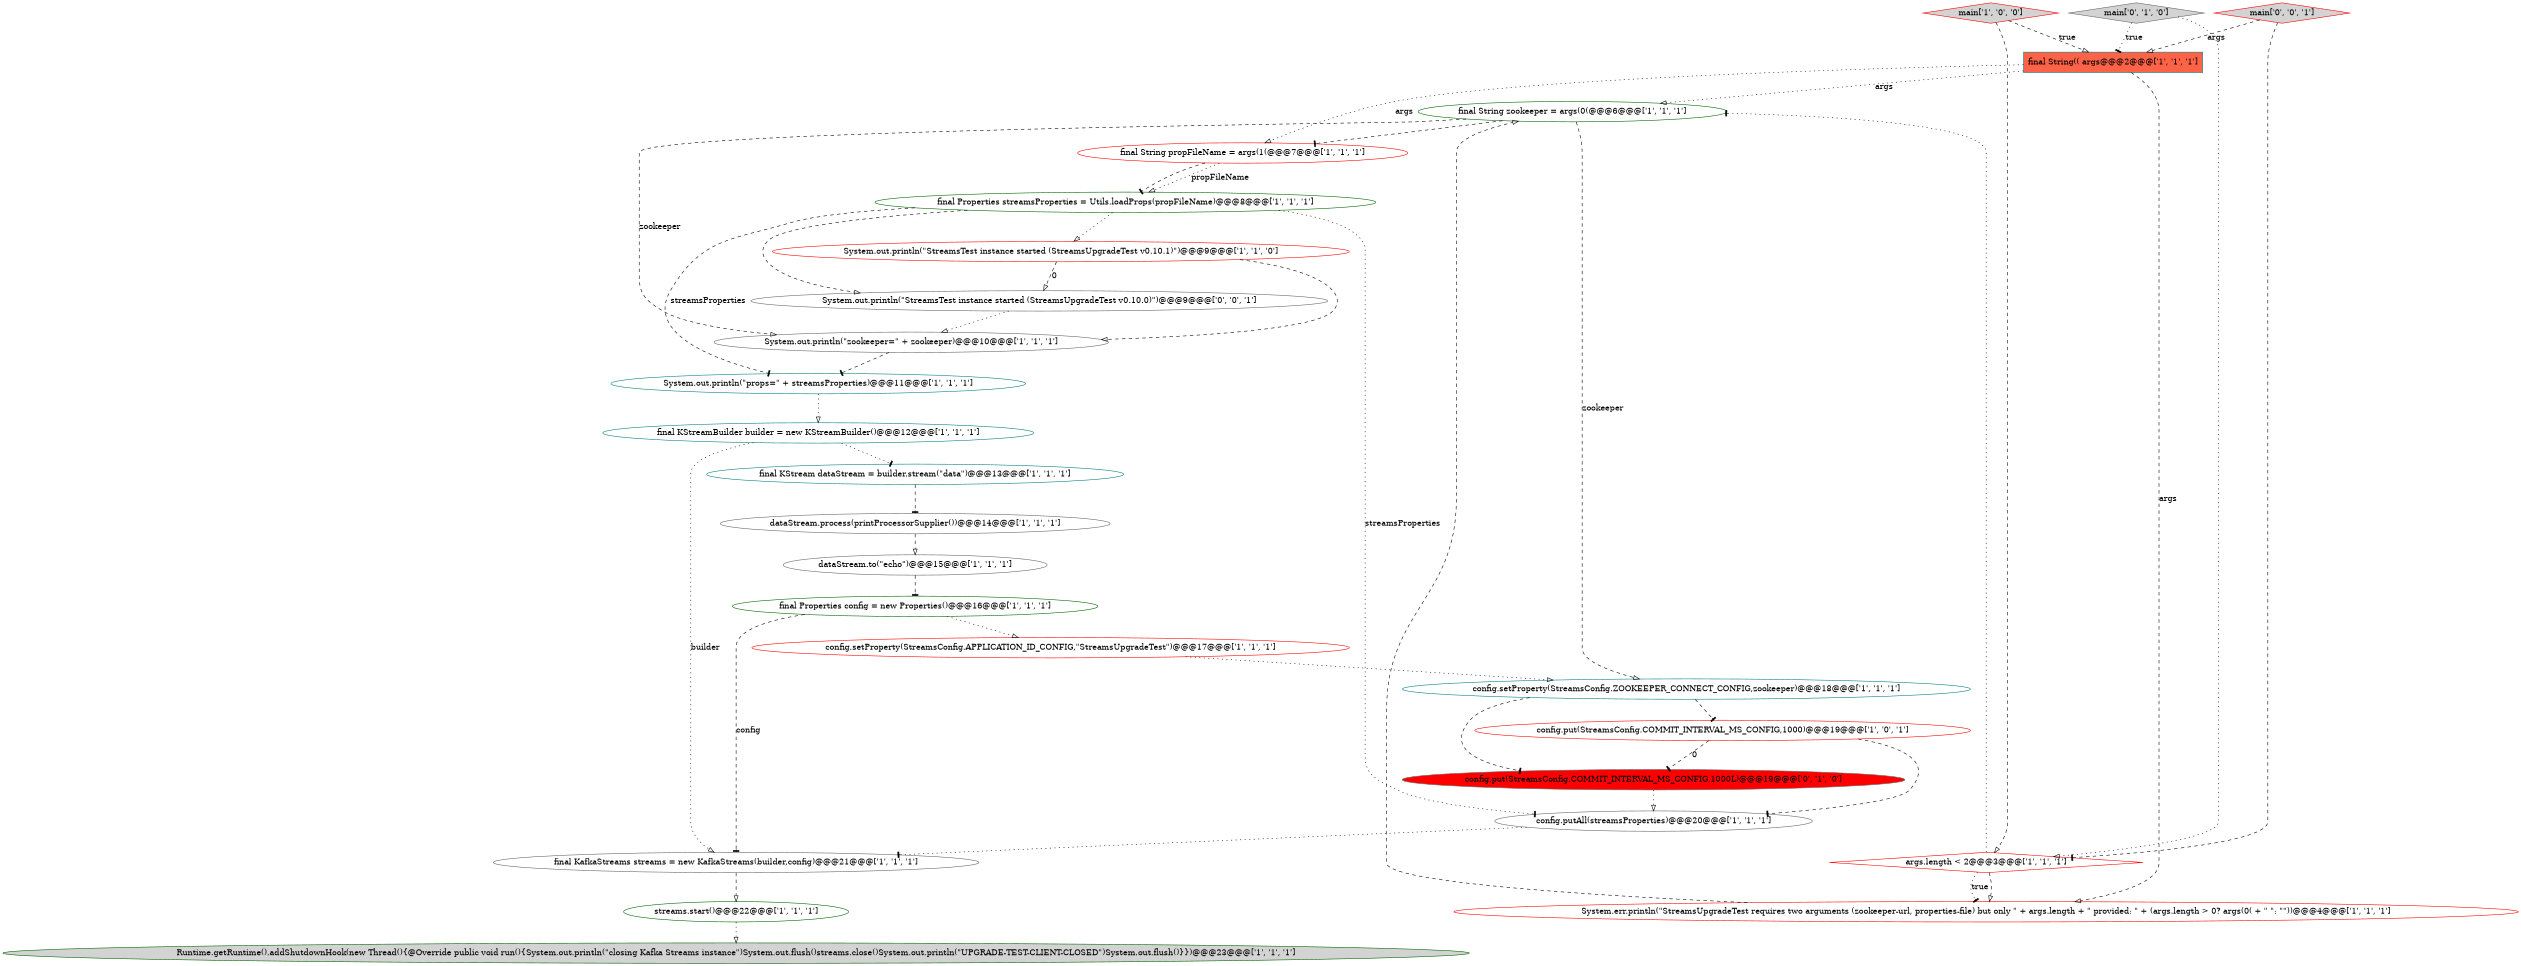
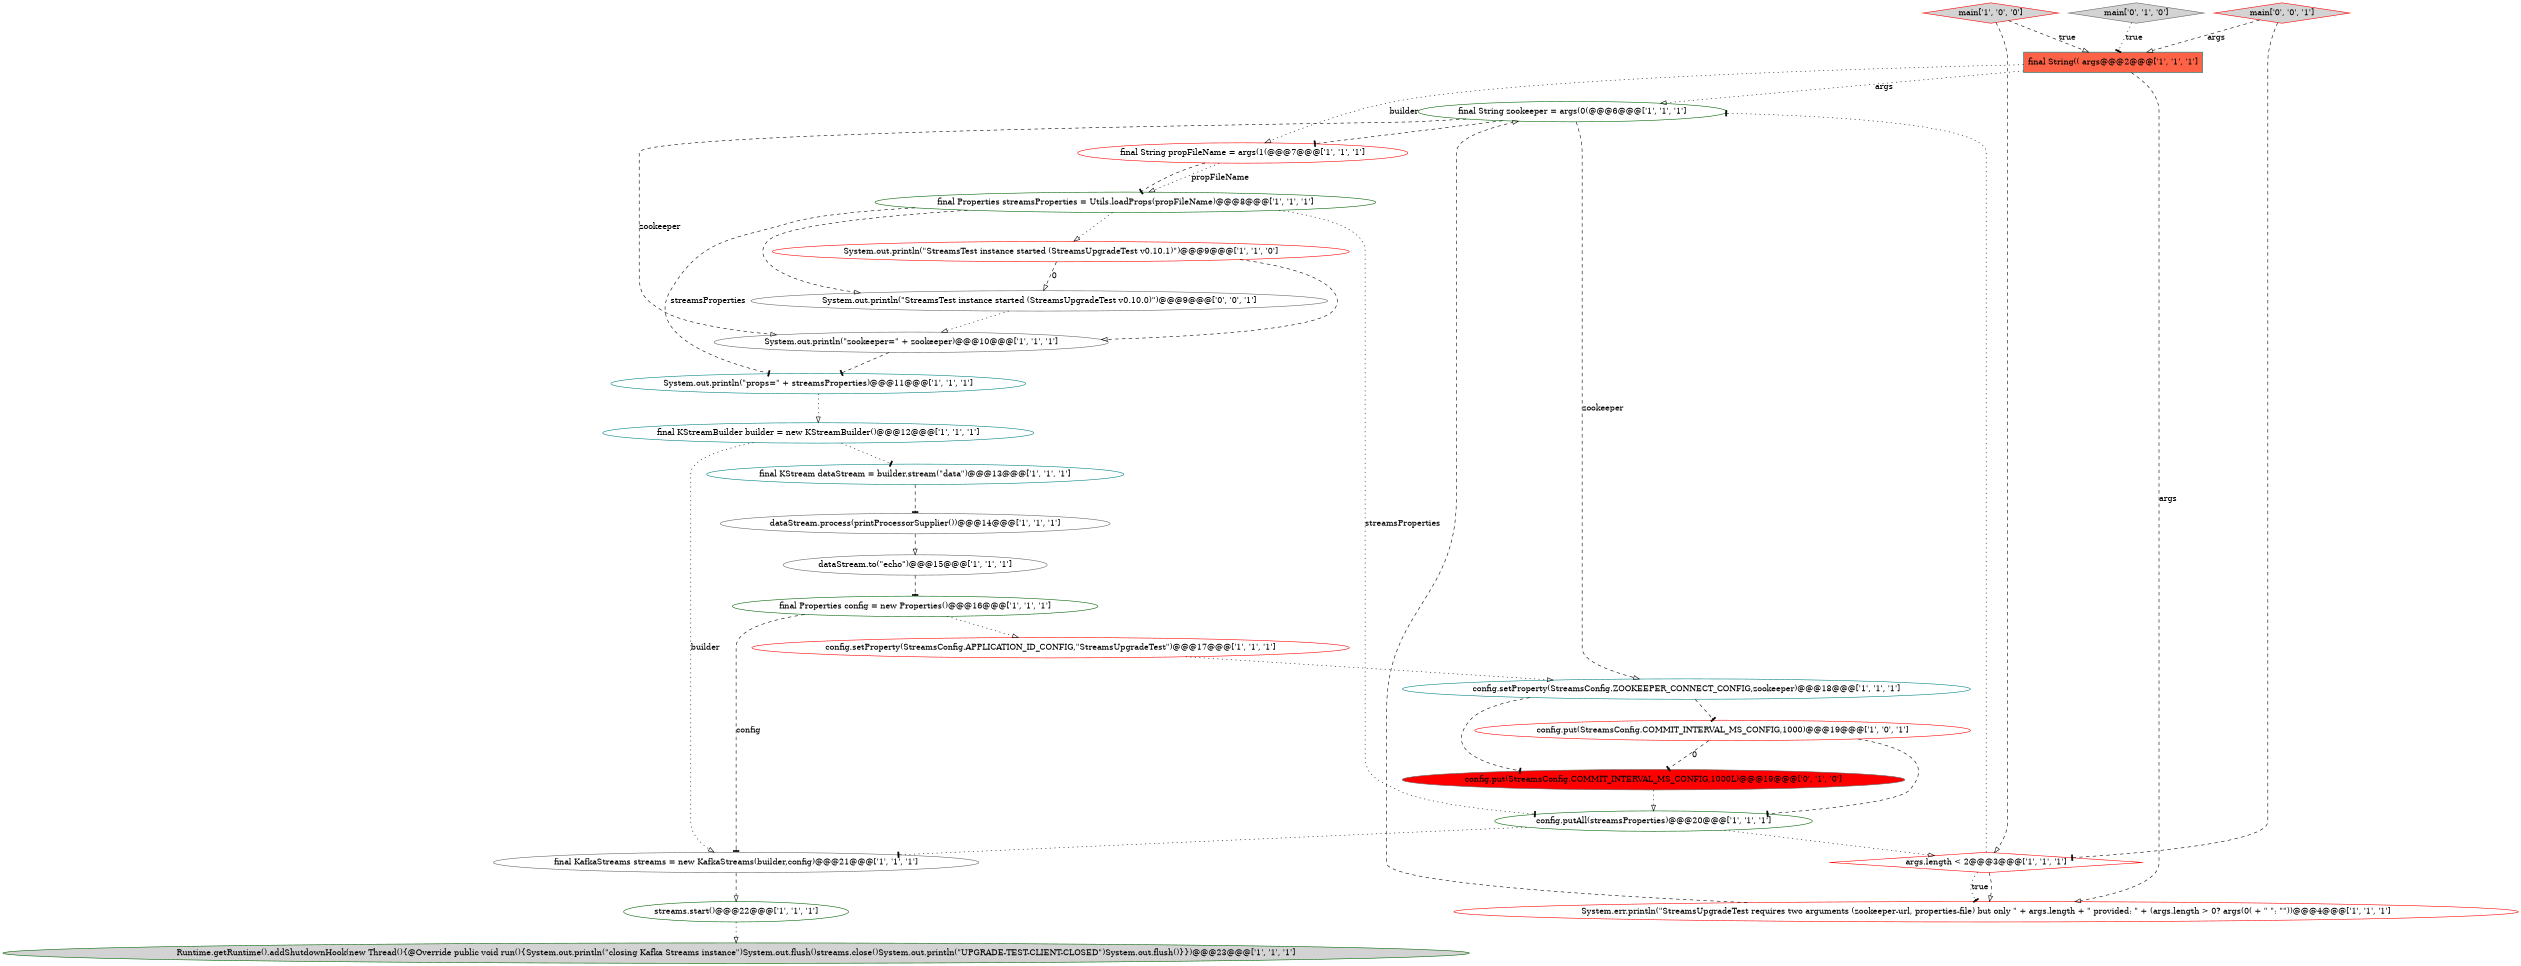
  digraph {
    node [color=red fillcolor=white shape=ellipse style=filled]
    edge [arrowhead=onormal style=dashed]
    n1 [color=darkgreen label="final String zookeeper = args(0(@@@6@@@['1', '1', '1']"]
    n2 [color=teal label="config.setProperty(StreamsConfig.ZOOKEEPER_CONNECT_CONFIG,zookeeper)@@@18@@@['1', '1', '1']"]
    n3 [label="final String propFileName = args(1(@@@7@@@['1', '1', '1']"]
    n4 [color=gray40 label="System.out.println(\"zookeeper=\" + zookeeper)@@@10@@@['1', '1', '1']"]
    n5 [label="config.put(StreamsConfig.COMMIT_INTERVAL_MS_CONFIG,1000)@@@19@@@['1', '0', '1']"]
    n6 [color=gray40 fillcolor=red label="config.put(StreamsConfig.COMMIT_INTERVAL_MS_CONFIG,1000L)@@@19@@@['0', '1', '0']"]
    n7 [color=darkgreen label="final Properties streamsProperties = Utils.loadProps(propFileName)@@@8@@@['1', '1', '1']"]
    n8 [color=teal label="System.out.println(\"props=\" + streamsProperties)@@@11@@@['1', '1', '1']"]
    n9 [color=teal label="final KStreamBuilder builder = new KStreamBuilder()@@@12@@@['1', '1', '1']"]
    n10 [color=teal label="final KStream dataStream = builder.stream(\"data\")@@@13@@@['1', '1', '1']"]
    n11 [color=gray40 label="final KafkaStreams streams = new KafkaStreams(builder,config)@@@21@@@['1', '1', '1']"]
    n12 [color=gray40 label="dataStream.process(printProcessorSupplier())@@@14@@@['1', '1', '1']"]
    n13 [color=gray40 label="dataStream.to(\"echo\")@@@15@@@['1', '1', '1']"]
    n14 [label="config.setProperty(StreamsConfig.APPLICATION_ID_CONFIG,\"StreamsUpgradeTest\")@@@17@@@['1', '1', '1']"]
    n15 [color=darkgreen label="final Properties config = new Properties()@@@16@@@['1', '1', '1']"]
    n16 [label="args.length < 2@@@3@@@['1', '1', '1']" shape=diamond]
    n17 [label="System.err.println(\"StreamsUpgradeTest requires two arguments (zookeeper-url, properties-file) but only \" + args.length + \" provided: \" + (args.length > 0? args(0( + \" \": \"\"))@@@4@@@['1', '1', '1']"]
-   n18 [color=gray40 label="config.putAll(streamsProperties)@@@20@@@['1', '1', '1']"]
+   n18 [color=darkgreen label="config.putAll(streamsProperties)@@@20@@@['1', '1', '1']"]
    n19 [label="System.out.println(\"StreamsTest instance started (StreamsUpgradeTest v0.10.1)\")@@@9@@@['1', '1', '0']"]
    n20 [color=gray40 label="System.out.println(\"StreamsTest instance started (StreamsUpgradeTest v0.10.0)\")@@@9@@@['0', '0', '1']"]
    n21 [fillcolor=lightgray label="main['1', '0', '0']" shape=diamond]
    n22 [color=teal fillcolor=tomato label="final String(( args@@@2@@@['1', '1', '1']" shape=box]
    n23 [color=darkgreen label="streams.start()@@@22@@@['1', '1', '1']"]
    n24 [color=darkgreen fillcolor=lightgray label="Runtime.getRuntime().addShutdownHook(new Thread(){@Override public void run(){System.out.println(\"closing Kafka Streams instance\")System.out.flush()streams.close()System.out.println(\"UPGRADE-TEST-CLIENT-CLOSED\")System.out.flush()}})@@@23@@@['1', '1', '1']"]
    n25 [color=gray40 fillcolor=lightgray label="main['0', '1', '0']" shape=diamond]
    n26 [fillcolor=lightgray label="main['0', '0', '1']" shape=diamond]
    n1 -> n2 [label=zookeeper]
    n1 -> n3 [arrowhead=tee]
    n1 -> n4 [label=zookeeper]
    n2 -> n5 [arrowhead=tee]
    n2 -> n6 [arrowhead=tee]
    n3 -> n7 [label=propFileName style=dotted]
    n3 -> n7 [arrowhead=tee]
    n4 -> n8 [arrowhead=tee]
    n5 -> n6 [arrowhead=tee label=0]
    n5 -> n18 [arrowhead=tee]
    n6 -> n18 [style=dotted]
    n7 -> n8 [arrowhead=tee label=streamsProperties]
    n7 -> n18 [arrowhead=tee label=streamsProperties style=dotted]
    n7 -> n19 [style=dotted]
    n7 -> n20
    n8 -> n9 [style=dotted]
    n9 -> n10 [arrowhead=tee style=dotted]
    n9 -> n11 [label=builder style=dotted]
    n10 -> n12 [arrowhead=tee]
    n11 -> n23
    n12 -> n13
    n13 -> n15 [arrowhead=tee]
    n14 -> n2 [style=dotted]
    n15 -> n11 [arrowhead=tee label=config]
    n15 -> n14 [style=dotted]
    n16 -> n1 [arrowhead=tee style=dotted]
    n16 -> n17
    n16 -> n17 [arrowhead=tee label=true style=dotted]
    n17 -> n1
    n18 -> n11 [arrowhead=tee style=dotted]
    n19 -> n4
    n19 -> n20 [label=0]
    n20 -> n4 [style=dotted]
    n21 -> n16
    n21 -> n22 [label=true]
    n22 -> n1 [label=args style=dotted]
-   n22 -> n3 [label=args style=dotted]
+   n22 -> n3 [label=builder style=dotted]
    n22 -> n17 [label=args]
    n23 -> n24 [style=dotted]
-   n25 -> n16 [style=dotted]
+   n18 -> n16 [style=dotted]
    n25 -> n22 [arrowhead=tee label=true style=dotted]
    n26 -> n16 [arrowhead=tee]
    n26 -> n22 [label=args]
  }
